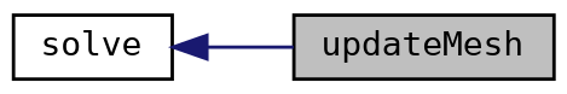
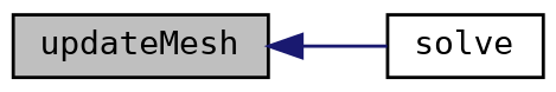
  digraph {
    rankdir=LR
    fontname="DejaVu Sans Mono"
    node [color=black fontname="DejaVu Sans Mono" fontsize=10 shape=record]
    n1 [fillcolor=grey75 fontcolor=black height=0.2 label=updateMesh style=filled width=0.4]
    n2 [height=0.2 label=solve width=0.4]
-   n2 -> n1 [color=midnightblue dir=back fontname="DejaVu Sans Mono" fontsize=10 labelfontname=FreeSans labelfontsize=10 style=solid]
+   n1 -> n2 [color=midnightblue dir=back fontname="DejaVu Sans Mono" fontsize=10 labelfontname=FreeSans labelfontsize=10 style=solid]
  }
